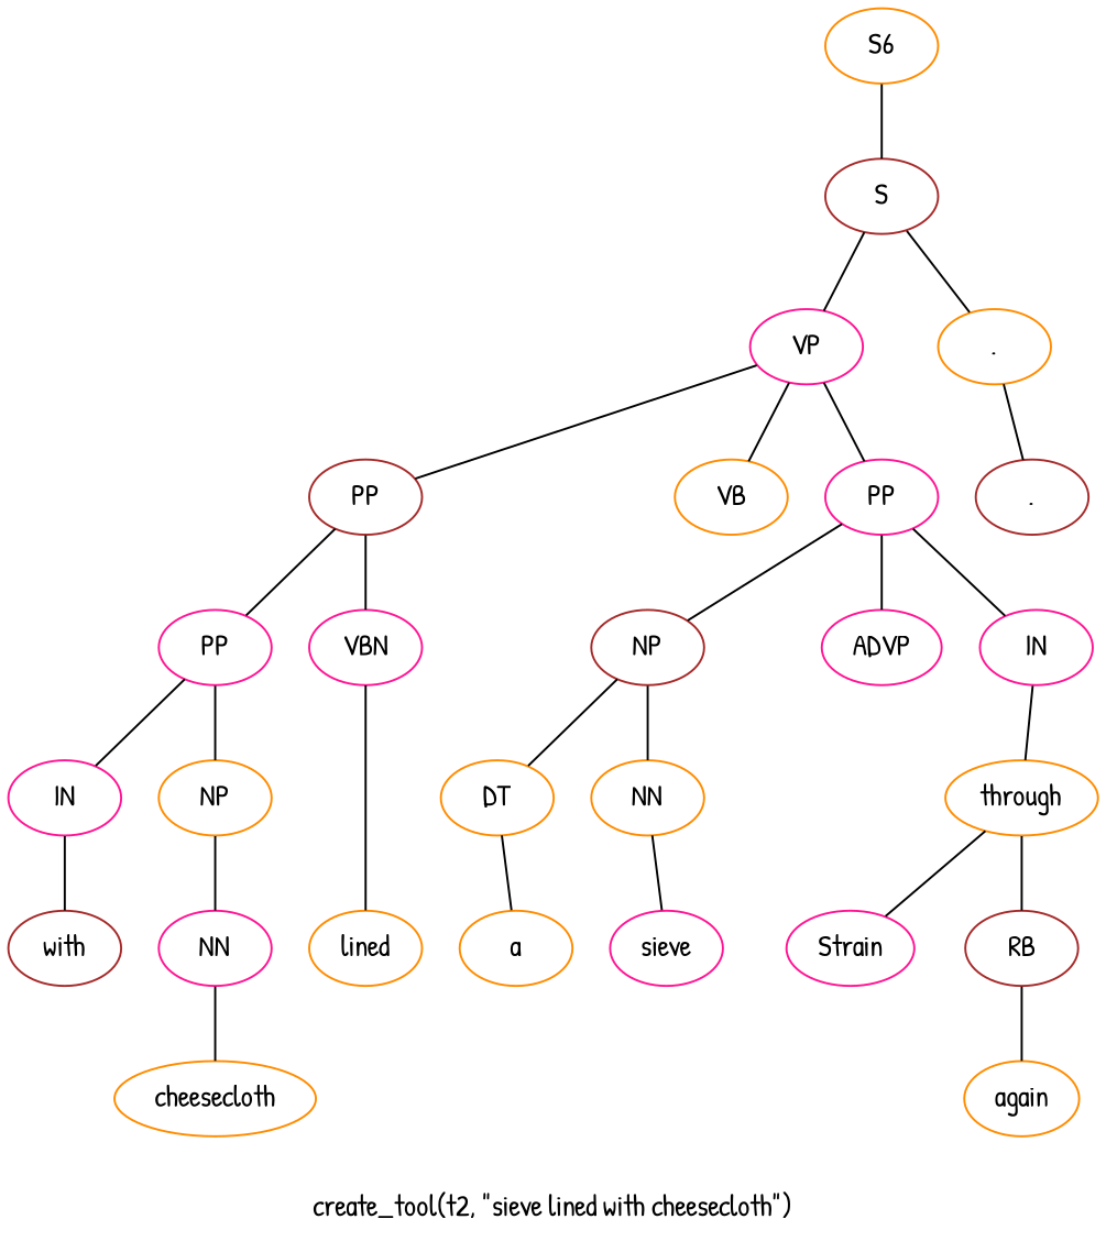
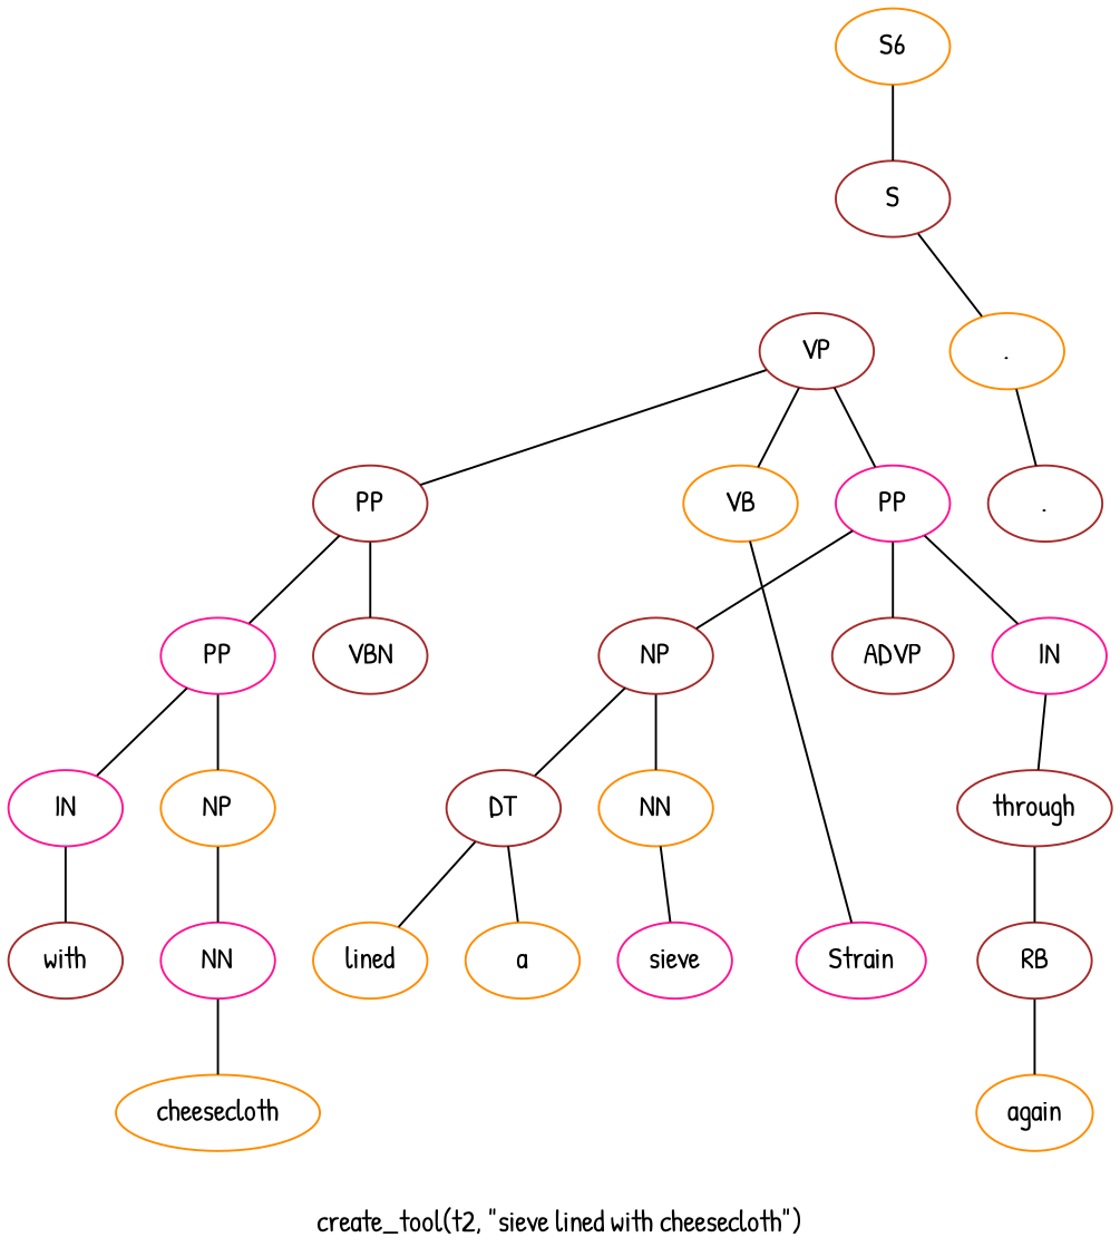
  graph {
    fontname="Patrick Hand"
    label="create_tool(t2, \"sieve lined with cheesecloth\")"
    node [color=darkorange fontname="Patrick Hand"]
    edge [fontname="Patrick Hand"]
    n1 [label=S6]
    n2 [color=brown label=S]
-   n3 [color=deeppink label=VP]
+   n3 [color=brown label=VP]
    n4 [label="."]
    n5 [label=VB]
    n6 [color=deeppink label=PP]
    n7 [color=brown label=PP]
    n8 [color=brown label="."]
    n9 [color=deeppink label=Strain]
-   n10 [color=deeppink label=ADVP]
+   n10 [color=brown label=ADVP]
    n11 [color=deeppink label=IN]
    n12 [color=brown label=NP]
-   n13 [color=deeppink label=VBN]
+   n13 [color=brown label=VBN]
    n14 [color=deeppink label=PP]
-   n15 [label=through]
-   n16 [label=DT]
+   n15 [color=brown label=through]
+   n16 [color=brown label=DT]
    n17 [label=NN]
    n18 [color=brown label=RB]
    n19 [label=again]
    n20 [label=a]
    n21 [color=deeppink label=sieve]
    n22 [label=lined]
    n23 [color=deeppink label=IN]
    n24 [label=NP]
    n25 [color=brown label=with]
    n26 [color=deeppink label=NN]
    n27 [label=cheesecloth]
    n1 -- n2
-   n2 -- n3
    n2 -- n4
    n3 -- n5
    n3 -- n6
    n3 -- n7
    n4 -- n8
-   n15 -- n9
+   n5 -- n9
    n6 -- n10
    n6 -- n11
    n6 -- n12
    n7 -- n13
    n7 -- n14
    n11 -- n15
    n12 -- n16
    n12 -- n17
-   n13 -- n22
+   n16 -- n22
    n14 -- n23
    n14 -- n24
    n15 -- n18
    n16 -- n20
    n17 -- n21
    n18 -- n19
    n23 -- n25
    n24 -- n26
    n26 -- n27
  }
